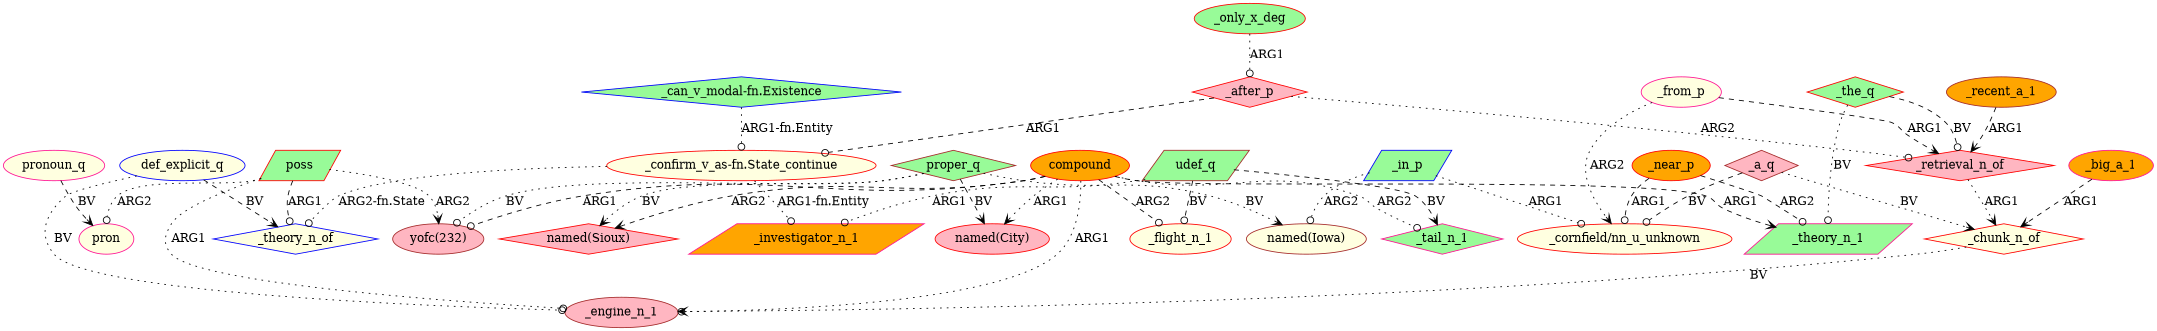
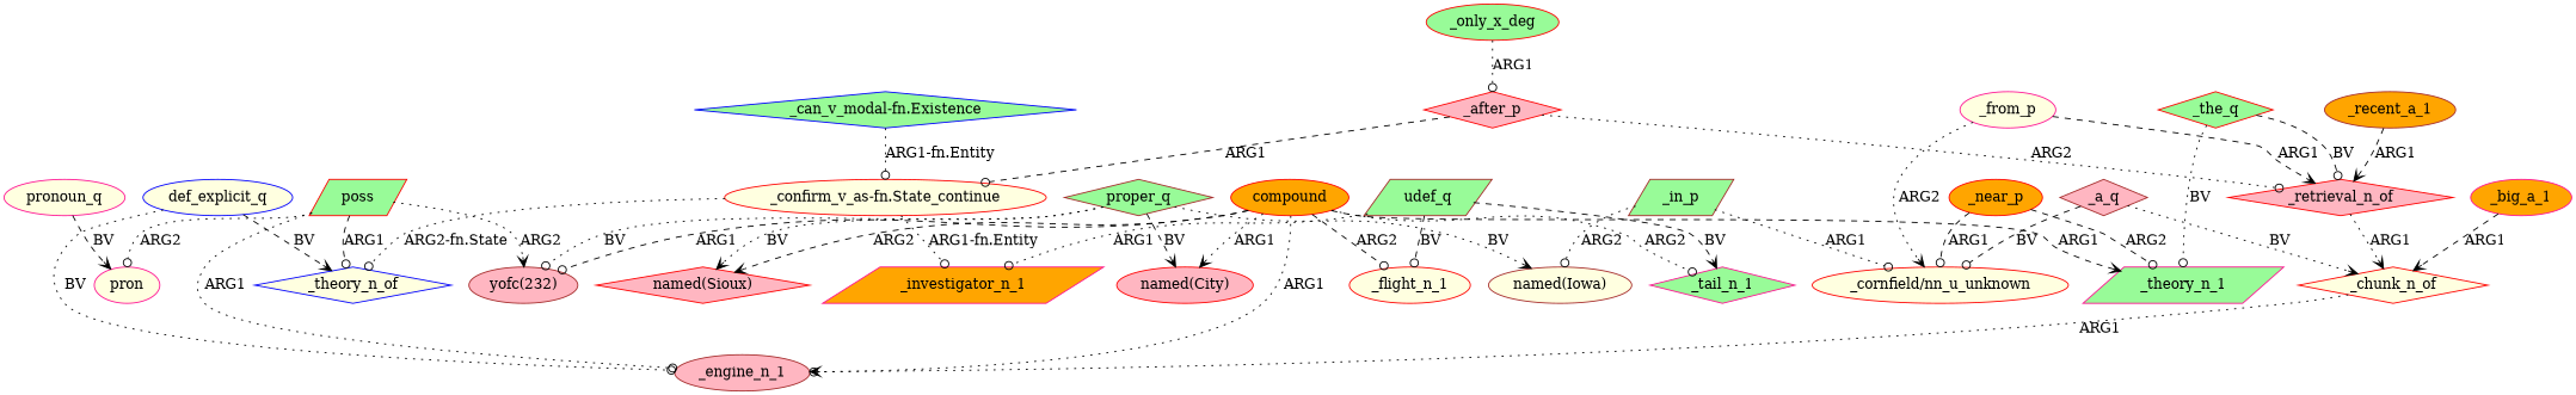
  digraph {
    fontname="DejaVu Serif"
    node [color=red fillcolor=lightyellow fontname="DejaVu Serif" shape=ellipse style=filled]
    edge [arrowhead=odot fontname="DejaVu Serif" style=dotted]
    poss [fillcolor=palegreen shape=parallelogram]
    _theory_n_of [color=blue shape=diamond]
    _engine_n_1 [color=brown fillcolor=lightpink]
    "yofc(232)" [color=brown fillcolor=lightpink]
    pron [color=deeppink]
    udef_q [color=brown fillcolor=palegreen shape=parallelogram]
    _flight_n_1
    _investigator_n_1 [color=deeppink fillcolor=orange shape=parallelogram]
    _tail_n_1 [color=deeppink fillcolor=palegreen shape=diamond]
    compound [fillcolor=orange]
    "named(City)" [fillcolor=lightpink]
    "named(Sioux)" [fillcolor=lightpink shape=diamond]
    n13 [color=deeppink fillcolor=palegreen label=_theory_n_1 shape=parallelogram]
    _from_p [color=deeppink]
    "_cornfield/nn_u_unknown"
    _retrieval_n_of [fillcolor=lightpink shape=diamond]
    _chunk_n_of [shape=diamond]
    _a_q [color=brown fillcolor=lightpink shape=diamond]
    def_explicit_q [color=blue]
-   _in_p [color=blue fillcolor=palegreen shape=parallelogram]
+   _in_p [color=brown fillcolor=palegreen shape=parallelogram]
    "named(Iowa)" [color=brown]
    proper_q [color=brown fillcolor=palegreen shape=diamond]
    _near_p [fillcolor=orange]
    _after_p [fillcolor=lightpink shape=diamond]
    "_confirm_v_as-fn.State_continue"
    pronoun_q [color=deeppink]
    _only_x_deg [fillcolor=palegreen]
    "_can_v_modal-fn.Existence" [color=blue fillcolor=palegreen shape=diamond]
    _recent_a_1 [color=brown fillcolor=orange]
    _the_q [fillcolor=palegreen shape=diamond]
    _big_a_1 [color=deeppink fillcolor=orange]
    poss -> _theory_n_of [label=ARG1 style=dashed]
    poss -> _engine_n_1 [label=ARG1]
    poss -> "yofc(232)" [arrowhead=vee label=ARG2]
    poss -> pron [label=ARG2]
    udef_q -> _flight_n_1 [label=BV style=dashed]
    udef_q -> _investigator_n_1 [label=ARG1]
    udef_q -> _tail_n_1 [arrowhead=vee label=BV style=dashed]
    compound -> _engine_n_1 [label=ARG1]
    compound -> "yofc(232)" [label=ARG1 style=dashed]
    compound -> _flight_n_1 [label=ARG2 style=dashed]
    compound -> _tail_n_1 [label=ARG2]
    compound -> "named(City)" [arrowhead=vee label=ARG1]
    compound -> "named(Sioux)" [arrowhead=vee label=ARG2 style=dashed]
    compound -> n13 [arrowhead=vee label=ARG1 style=dashed]
    _from_p -> "_cornfield/nn_u_unknown" [arrowhead=vee label=ARG2]
    _from_p -> _retrieval_n_of [arrowhead=vee label=ARG1 style=dashed]
    _retrieval_n_of -> _chunk_n_of [arrowhead=vee label=ARG1]
-   _chunk_n_of -> _engine_n_1 [arrowhead=vee label=BV]
+   _chunk_n_of -> _engine_n_1 [arrowhead=vee label=ARG1]
    _a_q -> "_cornfield/nn_u_unknown" [label=BV style=dashed]
    _a_q -> _chunk_n_of [arrowhead=vee label=BV]
    def_explicit_q -> _theory_n_of [arrowhead=vee label=BV style=dashed]
    def_explicit_q -> _engine_n_1 [label=BV]
    _in_p -> "_cornfield/nn_u_unknown" [label=ARG1]
    _in_p -> "named(Iowa)" [label=ARG2]
    proper_q -> "yofc(232)" [label=BV]
    proper_q -> "named(City)" [arrowhead=vee label=BV style=dashed]
    proper_q -> "named(Sioux)" [arrowhead=vee label=BV]
    proper_q -> "named(Iowa)" [arrowhead=vee label=BV]
    _near_p -> n13 [label=ARG2 style=dashed]
    _near_p -> "_cornfield/nn_u_unknown" [label=ARG1 style=dashed]
    _after_p -> _retrieval_n_of [label=ARG2]
    _after_p -> "_confirm_v_as-fn.State_continue" [label=ARG1 style=dashed]
    "_confirm_v_as-fn.State_continue" -> _theory_n_of [label="ARG2-fn.State"]
    "_confirm_v_as-fn.State_continue" -> _investigator_n_1 [label="ARG1-fn.Entity"]
    pronoun_q -> pron [arrowhead=vee label=BV style=dashed]
    _only_x_deg -> _after_p [label=ARG1]
    "_can_v_modal-fn.Existence" -> "_confirm_v_as-fn.State_continue" [label="ARG1-fn.Entity"]
    _recent_a_1 -> _retrieval_n_of [arrowhead=vee label=ARG1 style=dashed]
    _the_q -> n13 [label=BV]
    _the_q -> _retrieval_n_of [label=BV style=dashed]
    _big_a_1 -> _chunk_n_of [arrowhead=vee label=ARG1 style=dashed]
  }
